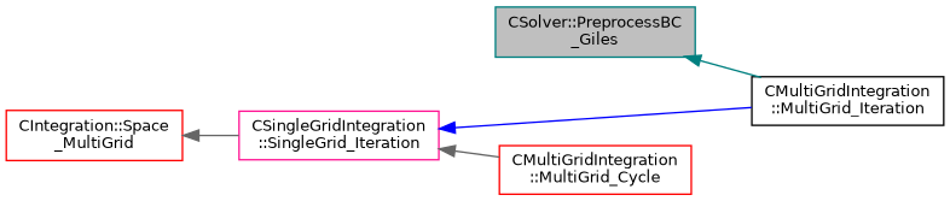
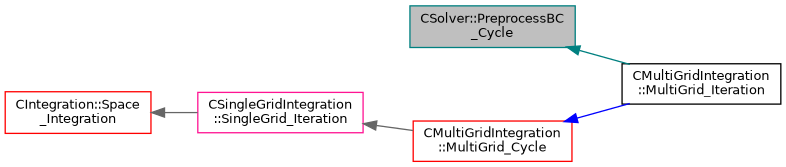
  digraph {
    rankdir=LR
    node [color=red fillcolor=white fontname=Helvetica fontsize=10 shape=record style=filled]
    edge [color=gray40 dir=back fontname=Helvetica fontsize=10 labelfontname=Helvetica labelfontsize=10 style=solid]
-   n1 [color=teal fillcolor=grey75 fontcolor=black height=0.2 label="CSolver::PreprocessBC\l_Giles" width=0.4]
+   n1 [color=teal fillcolor=grey75 fontcolor=black height=0.2 label="CSolver::PreprocessBC\l_Cycle" width=0.4]
    n2 [color=black height=0.2 label="CMultiGridIntegration\l::MultiGrid_Iteration" width=0.4]
-   n3 [height=0.2 label="CIntegration::Space\l_MultiGrid" width=0.4]
+   n3 [height=0.2 label="CIntegration::Space\l_Integration" width=0.4]
    n4 [color=deeppink height=0.2 label="CSingleGridIntegration\l::SingleGrid_Iteration" width=0.4]
    n5 [height=0.2 label="CMultiGridIntegration\l::MultiGrid_Cycle" width=0.4]
    n1 -> n2 [color=teal]
    n3 -> n4
    n4 -> n5
-   n4 -> n2 [color=blue]
+   n5 -> n2 [color=blue]
  }
